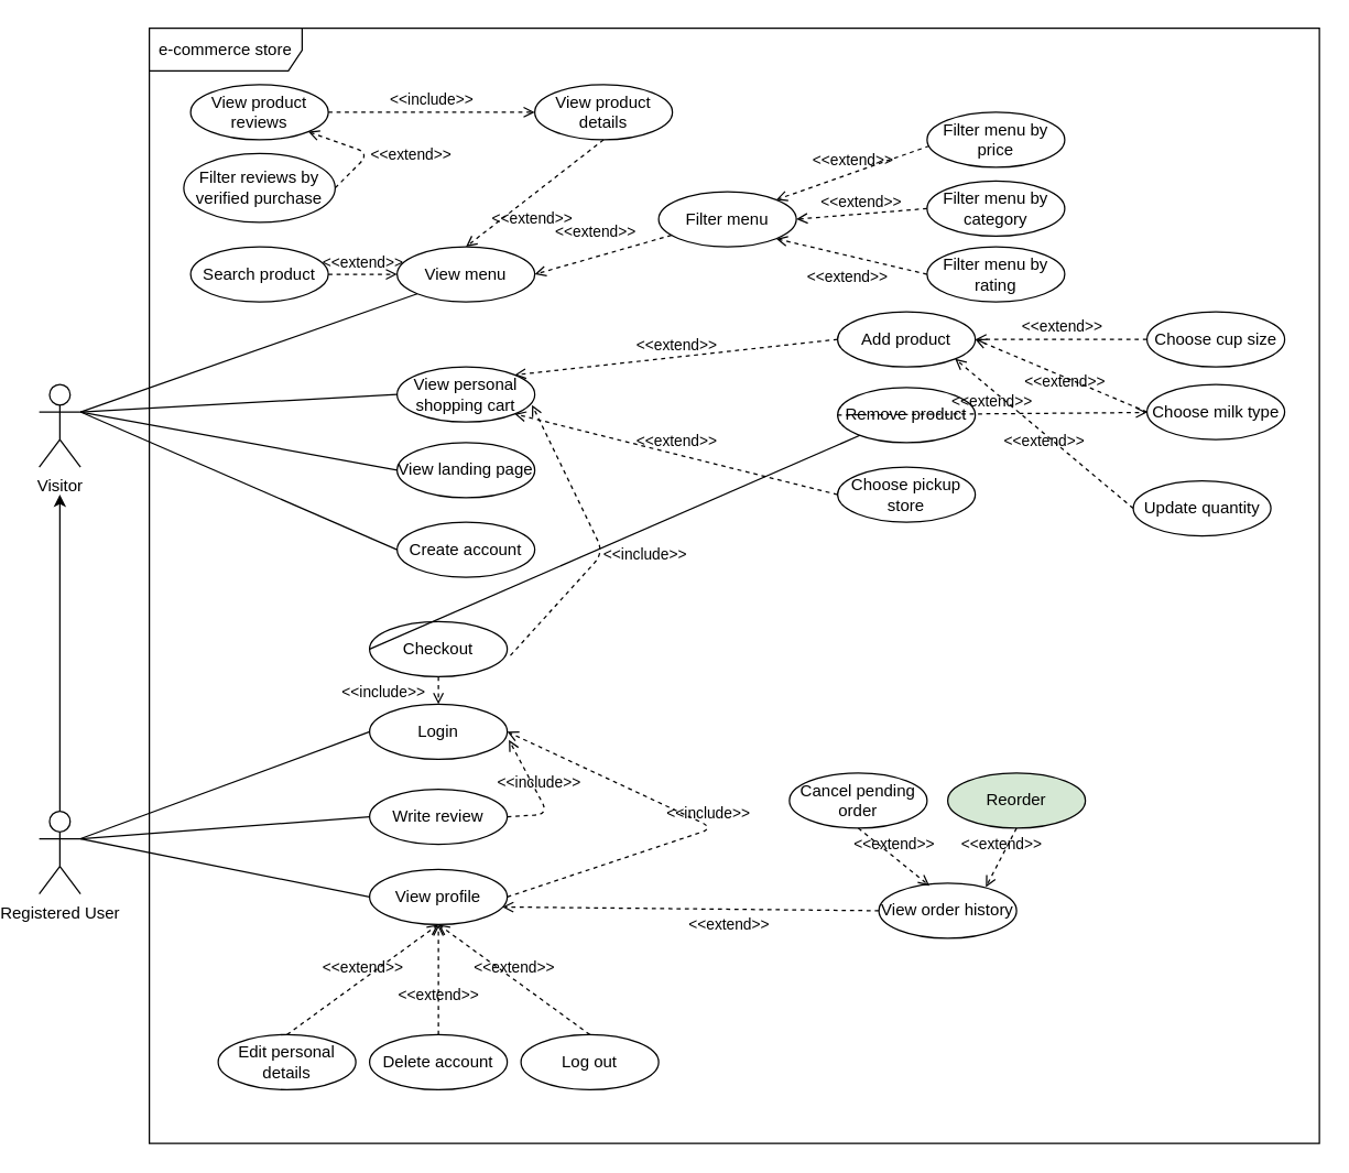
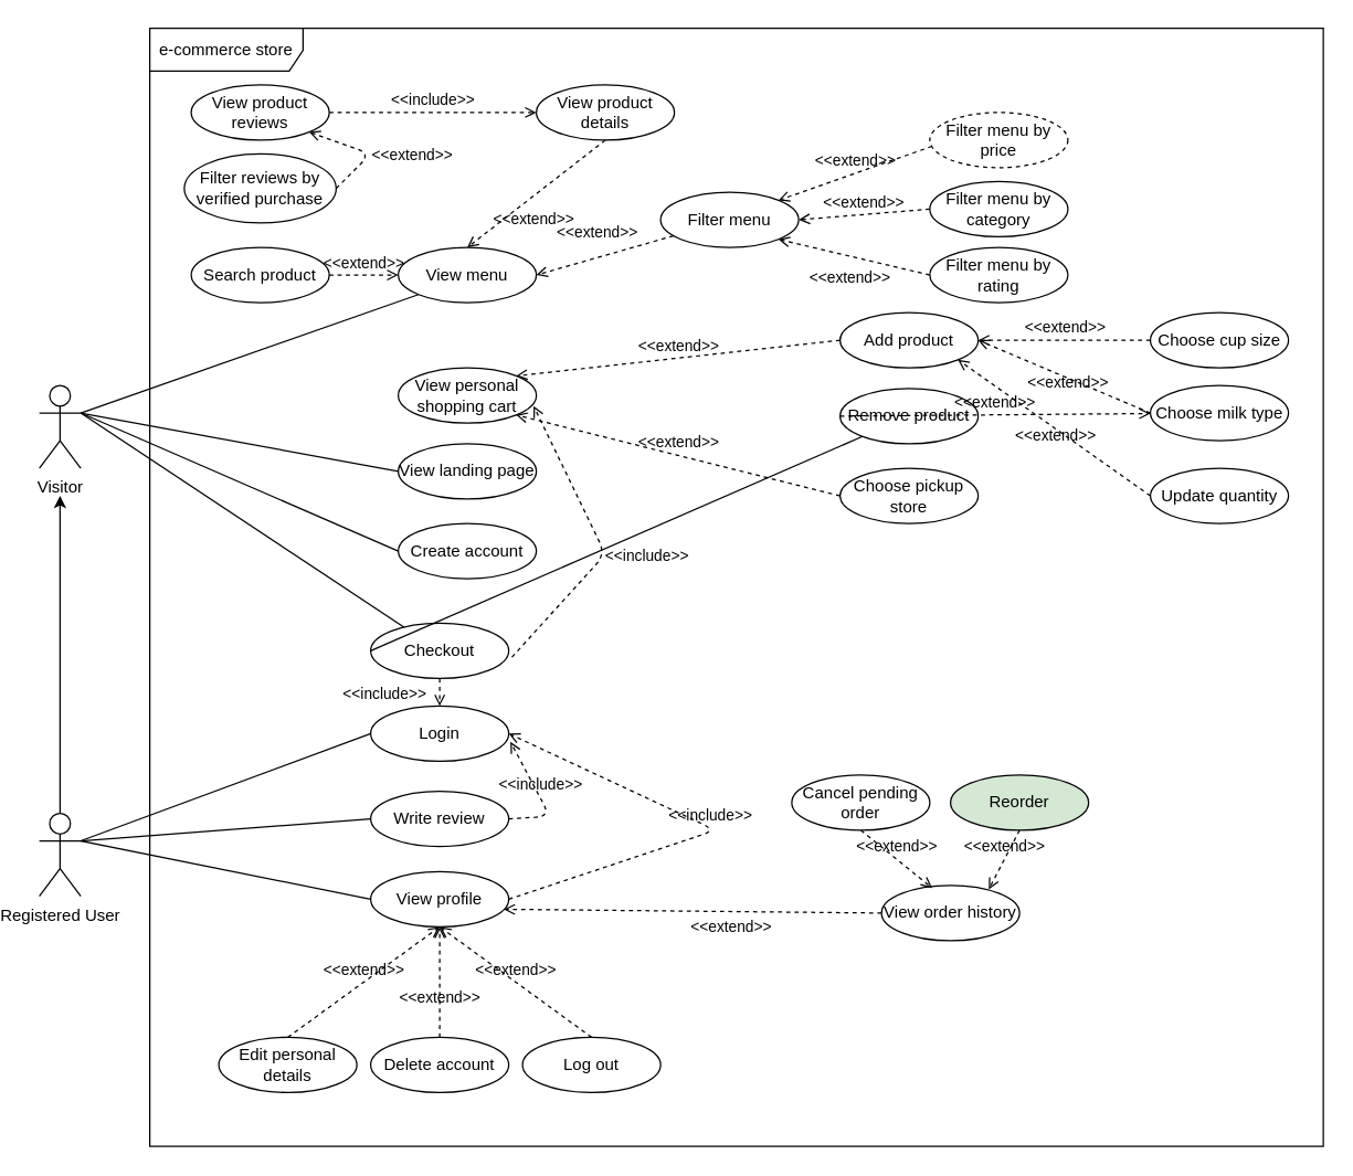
  <mxCell id="0" />
  <mxCell id="1" parent="0" />
  <mxCell id="2" value="Visitor" style="shape=umlActor;verticalLabelPosition=bottom;verticalAlign=top;html=1;" parent="1" vertex="1"><mxGeometry x="20" y="278.75" width="30" height="60" as="geometry" /></mxCell>
  <mxCell id="3" style="edgeStyle=none;html=1;" parent="1" source="4" edge="1"><mxGeometry relative="1" as="geometry"><mxPoint x="35" y="358.75" as="targetPoint" /></mxGeometry></mxCell>
  <mxCell id="4" value="Registered User" style="shape=umlActor;verticalLabelPosition=bottom;verticalAlign=top;html=1;" parent="1" vertex="1"><mxGeometry x="20" y="588.75" width="30" height="60" as="geometry" /></mxCell>
  <mxCell id="5" value="View order history" style="ellipse;whiteSpace=wrap;html=1;" parent="1" vertex="1"><mxGeometry x="630" y="641" width="100" height="40" as="geometry" /></mxCell>
  <mxCell id="6" value="Write review" style="ellipse;whiteSpace=wrap;html=1;" parent="1" vertex="1"><mxGeometry x="260" y="572.75" width="100" height="40" as="geometry" /></mxCell>
  <mxCell id="7" value="Login" style="ellipse;whiteSpace=wrap;html=1;align=center;" parent="1" vertex="1"><mxGeometry x="260" y="511" width="100" height="40" as="geometry" /></mxCell>
  <mxCell id="8" value="View landing page" style="ellipse;whiteSpace=wrap;html=1;align=center;" parent="1" vertex="1"><mxGeometry x="280" y="321" width="100" height="40" as="geometry" /></mxCell>
  <mxCell id="9" value="" style="endArrow=none;html=1;rounded=0;exitX=0;exitY=0.5;exitDx=0;exitDy=0;entryX=1;entryY=0.333;entryDx=0;entryDy=0;entryPerimeter=0;" parent="1" source="8" target="2" edge="1"><mxGeometry relative="1" as="geometry"><mxPoint x="582.5" y="350.25" as="sourcePoint" /><mxPoint x="50" y="301" as="targetPoint" /></mxGeometry></mxCell>
  <mxCell id="10" value="View product reviews" style="ellipse;whiteSpace=wrap;html=1;" parent="1" vertex="1"><mxGeometry x="130" y="61" width="100" height="40" as="geometry" /></mxCell>
  <mxCell id="11" value="Create account" style="ellipse;whiteSpace=wrap;html=1;" parent="1" vertex="1"><mxGeometry x="280" y="378.75" width="100" height="40" as="geometry" /></mxCell>
  <mxCell id="12" value="" style="endArrow=none;html=1;rounded=0;exitX=0;exitY=0.5;exitDx=0;exitDy=0;entryX=1;entryY=0.333;entryDx=0;entryDy=0;entryPerimeter=0;" parent="1" source="11" target="2" edge="1"><mxGeometry relative="1" as="geometry"><mxPoint x="582.5" y="350.25" as="sourcePoint" /><mxPoint x="100" y="298.75" as="targetPoint" /></mxGeometry></mxCell>
  <mxCell id="13" value="View profile" style="ellipse;whiteSpace=wrap;html=1;" parent="1" vertex="1"><mxGeometry x="260" y="631" width="100" height="40" as="geometry" /></mxCell>
  <mxCell id="14" value="Filter menu" style="ellipse;whiteSpace=wrap;html=1;align=center;" parent="1" vertex="1"><mxGeometry x="470" y="138.75" width="100" height="40" as="geometry" /></mxCell>
  <mxCell id="15" value="&amp;lt;&amp;lt;extend&amp;gt;&amp;gt;" style="html=1;verticalAlign=bottom;labelBackgroundColor=none;endArrow=open;endFill=0;dashed=1;entryX=1;entryY=0.5;entryDx=0;entryDy=0;" parent="1" source="14" target="16" edge="1"><mxGeometry x="0.068" y="-9" width="160" relative="1" as="geometry"><mxPoint x="530" y="233.25" as="sourcePoint" /><mxPoint x="680" y="203.25" as="targetPoint" /><mxPoint as="offset" /></mxGeometry></mxCell>
  <mxCell id="16" value="View menu" style="ellipse;whiteSpace=wrap;html=1;align=center;" parent="1" vertex="1"><mxGeometry x="280" y="178.75" width="100" height="40" as="geometry" /></mxCell>
  <mxCell id="17" value="Add product" style="ellipse;whiteSpace=wrap;html=1;align=center;" parent="1" vertex="1"><mxGeometry x="600" y="226" width="100" height="40" as="geometry" /></mxCell>
  <mxCell id="18" value="Choose cup size" style="ellipse;whiteSpace=wrap;html=1;align=center;" parent="1" vertex="1"><mxGeometry x="824.77" y="226" width="100" height="40" as="geometry" /></mxCell>
  <mxCell id="19" value="&amp;lt;&amp;lt;extend&amp;gt;&amp;gt;" style="html=1;verticalAlign=bottom;labelBackgroundColor=none;endArrow=open;endFill=0;dashed=1;entryX=1;entryY=0.5;entryDx=0;entryDy=0;exitX=0;exitY=0.5;exitDx=0;exitDy=0;" parent="1" source="18" target="17" edge="1"><mxGeometry width="160" relative="1" as="geometry"><mxPoint x="834.77" y="206" as="sourcePoint" /><mxPoint x="744.77" y="206" as="targetPoint" /></mxGeometry></mxCell>
  <mxCell id="20" value="Filter reviews by verified purchase" style="ellipse;whiteSpace=wrap;html=1;align=center;" parent="1" vertex="1"><mxGeometry x="125" y="111" width="110" height="50" as="geometry" /></mxCell>
  <mxCell id="21" value="&amp;lt;&amp;lt;extend&amp;gt;&amp;gt;" style="html=1;verticalAlign=bottom;labelBackgroundColor=none;endArrow=open;endFill=0;dashed=1;exitX=1;exitY=0.5;exitDx=0;exitDy=0;entryX=1;entryY=1;entryDx=0;entryDy=0;" parent="1" source="20" target="10" edge="1"><mxGeometry x="-0.145" y="-32" width="160" relative="1" as="geometry"><mxPoint x="390" y="278.75" as="sourcePoint" /><mxPoint x="550" y="278.75" as="targetPoint" /><Array as="points"><mxPoint x="260" y="111" /></Array><mxPoint x="19" y="40" as="offset" /></mxGeometry></mxCell>
  <mxCell id="22" value="&amp;lt;&amp;lt;extend&amp;gt;&amp;gt;" style="html=1;verticalAlign=bottom;labelBackgroundColor=none;endArrow=open;endFill=0;dashed=1;entryX=0.964;entryY=0.682;entryDx=0;entryDy=0;entryPerimeter=0;exitX=0;exitY=0.5;exitDx=0;exitDy=0;" parent="1" source="5" target="13" edge="1"><mxGeometry x="-0.2" y="20" width="160" relative="1" as="geometry"><mxPoint x="420" y="719.75" as="sourcePoint" /><mxPoint x="690" y="712.75" as="targetPoint" /><mxPoint as="offset" /></mxGeometry></mxCell>
  <mxCell id="23" value="" style="endArrow=none;html=1;rounded=0;exitX=0;exitY=0.5;exitDx=0;exitDy=0;entryX=1;entryY=0.333;entryDx=0;entryDy=0;entryPerimeter=0;" parent="1" source="6" target="4" edge="1"><mxGeometry relative="1" as="geometry"><mxPoint x="732.5" y="600.25" as="sourcePoint" /><mxPoint x="120" y="618.75" as="targetPoint" /></mxGeometry></mxCell>
  <mxCell id="24" value="" style="endArrow=none;html=1;rounded=0;exitX=0;exitY=0.5;exitDx=0;exitDy=0;entryX=1;entryY=0.333;entryDx=0;entryDy=0;entryPerimeter=0;" parent="1" source="13" target="4" edge="1"><mxGeometry relative="1" as="geometry"><mxPoint x="732.5" y="600.25" as="sourcePoint" /><mxPoint x="120" y="618.75" as="targetPoint" /></mxGeometry></mxCell>
  <mxCell id="25" value="" style="endArrow=none;html=1;rounded=0;exitX=0;exitY=0.5;exitDx=0;exitDy=0;entryX=1;entryY=0.333;entryDx=0;entryDy=0;entryPerimeter=0;" parent="1" source="7" target="4" edge="1"><mxGeometry relative="1" as="geometry"><mxPoint x="345" y="578.75" as="sourcePoint" /><mxPoint x="120" y="618.75" as="targetPoint" /></mxGeometry></mxCell>
  <mxCell id="26" value="&amp;lt;&amp;lt;include&amp;gt;&amp;gt;" style="html=1;verticalAlign=bottom;labelBackgroundColor=none;endArrow=open;endFill=0;dashed=1;exitX=1;exitY=0.5;exitDx=0;exitDy=0;entryX=1.012;entryY=0.647;entryDx=0;entryDy=0;entryPerimeter=0;" parent="1" source="6" target="7" edge="1"><mxGeometry width="160" relative="1" as="geometry"><mxPoint x="580" y="542.75" as="sourcePoint" /><mxPoint x="740" y="542.75" as="targetPoint" /><Array as="points"><mxPoint x="390" y="591" /></Array></mxGeometry></mxCell>
  <mxCell id="27" value="&amp;lt;&amp;lt;include&amp;gt;&amp;gt;" style="html=1;verticalAlign=bottom;labelBackgroundColor=none;endArrow=open;endFill=0;dashed=1;exitX=1;exitY=0.5;exitDx=0;exitDy=0;entryX=1;entryY=0.5;entryDx=0;entryDy=0;" parent="1" source="13" target="7" edge="1"><mxGeometry width="160" relative="1" as="geometry"><mxPoint x="580" y="542.75" as="sourcePoint" /><mxPoint x="740" y="542.75" as="targetPoint" /><Array as="points"><mxPoint x="510" y="601" /></Array></mxGeometry></mxCell>
  <mxCell id="28" value="" style="endArrow=none;html=1;rounded=0;exitX=0;exitY=1;exitDx=0;exitDy=0;entryX=1;entryY=0.333;entryDx=0;entryDy=0;entryPerimeter=0;" parent="1" source="16" target="2" edge="1"><mxGeometry relative="1" as="geometry"><mxPoint x="582.5" y="210.25" as="sourcePoint" /><mxPoint x="90" y="298.75" as="targetPoint" /></mxGeometry></mxCell>
  <mxCell id="29" value="Search product" style="ellipse;whiteSpace=wrap;html=1;align=center;" parent="1" vertex="1"><mxGeometry x="130" y="178.75" width="100" height="40" as="geometry" /></mxCell>
  <mxCell id="30" value="&amp;lt;&amp;lt;extend&amp;gt;&amp;gt;" style="html=1;verticalAlign=bottom;labelBackgroundColor=none;endArrow=open;endFill=0;dashed=1;exitX=1;exitY=0.5;exitDx=0;exitDy=0;entryX=0;entryY=0.5;entryDx=0;entryDy=0;" parent="1" source="29" target="16" edge="1"><mxGeometry width="160" relative="1" as="geometry"><mxPoint x="570" y="261" as="sourcePoint" /><mxPoint x="390" y="124.5" as="targetPoint" /></mxGeometry></mxCell>
  <mxCell id="31" value="Choose pickup store" style="ellipse;whiteSpace=wrap;html=1;align=center;" parent="1" vertex="1"><mxGeometry x="600" y="338.75" width="100" height="40" as="geometry" /></mxCell>
  <mxCell id="32" value="e-commerce store" style="shape=umlFrame;whiteSpace=wrap;html=1;width=111;height=31;" parent="1" vertex="1"><mxGeometry x="100" y="20" width="850" height="810" as="geometry" /></mxCell>
  <mxCell id="33" value="View product details" style="ellipse;whiteSpace=wrap;html=1;align=center;" parent="1" vertex="1"><mxGeometry x="380" y="61" width="100" height="40" as="geometry" /></mxCell>
  <mxCell id="34" value="&amp;lt;&amp;lt;extend&amp;gt;&amp;gt;" style="html=1;verticalAlign=bottom;labelBackgroundColor=none;endArrow=open;endFill=0;dashed=1;exitX=0.5;exitY=1;exitDx=0;exitDy=0;entryX=0.5;entryY=0;entryDx=0;entryDy=0;" parent="1" source="33" target="16" edge="1"><mxGeometry x="0.279" y="20" width="160" relative="1" as="geometry"><mxPoint x="540" y="238.75" as="sourcePoint" /><mxPoint x="700" y="238.75" as="targetPoint" /><mxPoint as="offset" /></mxGeometry></mxCell>
- <mxCell id="35" value="Filter menu by price" style="ellipse;whiteSpace=wrap;html=1;align=center;" parent="1" vertex="1"><mxGeometry x="665" y="81" width="100" height="40" as="geometry" /></mxCell>
+ <mxCell id="35" value="Filter menu by price" style="ellipse;whiteSpace=wrap;html=1;align=center;dashed=1;" parent="1" vertex="1"><mxGeometry x="665" y="81" width="100" height="40" as="geometry" /></mxCell>
  <mxCell id="36" value="Filter menu by category" style="ellipse;whiteSpace=wrap;html=1;align=center;" parent="1" vertex="1"><mxGeometry x="665" y="131" width="100" height="40" as="geometry" /></mxCell>
  <mxCell id="37" value="Filter menu by rating" style="ellipse;whiteSpace=wrap;html=1;align=center;" parent="1" vertex="1"><mxGeometry x="665" y="178.75" width="100" height="40" as="geometry" /></mxCell>
  <mxCell id="38" value="&amp;lt;&amp;lt;extend&amp;gt;&amp;gt;" style="html=1;verticalAlign=bottom;labelBackgroundColor=none;endArrow=open;endFill=0;dashed=1;exitX=0.016;exitY=0.613;exitDx=0;exitDy=0;exitPerimeter=0;entryX=1;entryY=0;entryDx=0;entryDy=0;" parent="1" source="35" target="14" edge="1"><mxGeometry width="160" relative="1" as="geometry"><mxPoint x="380" y="288.75" as="sourcePoint" /><mxPoint x="520" y="138.75" as="targetPoint" /></mxGeometry></mxCell>
  <mxCell id="39" value="&amp;lt;&amp;lt;extend&amp;gt;&amp;gt;" style="html=1;verticalAlign=bottom;labelBackgroundColor=none;endArrow=open;endFill=0;dashed=1;exitX=0;exitY=0.5;exitDx=0;exitDy=0;entryX=1;entryY=0.5;entryDx=0;entryDy=0;" parent="1" source="36" target="14" edge="1"><mxGeometry width="160" relative="1" as="geometry"><mxPoint x="676.6" y="123.27" as="sourcePoint" /><mxPoint x="620" y="118.75" as="targetPoint" /></mxGeometry></mxCell>
  <mxCell id="40" value="&amp;lt;&amp;lt;extend&amp;gt;&amp;gt;" style="html=1;verticalAlign=bottom;labelBackgroundColor=none;endArrow=open;endFill=0;dashed=1;exitX=0;exitY=0.5;exitDx=0;exitDy=0;entryX=1;entryY=1;entryDx=0;entryDy=0;" parent="1" source="37" target="14" edge="1"><mxGeometry x="-0.033" y="23" width="160" relative="1" as="geometry"><mxPoint x="370" y="308.75" as="sourcePoint" /><mxPoint x="530" y="308.75" as="targetPoint" /><mxPoint y="1" as="offset" /></mxGeometry></mxCell>
  <mxCell id="41" value="Checkout" style="ellipse;whiteSpace=wrap;html=1;" parent="1" vertex="1"><mxGeometry x="260" y="451" width="100" height="40" as="geometry" /></mxCell>
  <mxCell id="42" value="&amp;lt;&amp;lt;include&amp;gt;&amp;gt;" style="html=1;verticalAlign=bottom;labelBackgroundColor=none;endArrow=open;endFill=0;dashed=1;exitX=1;exitY=0.5;exitDx=0;exitDy=0;entryX=0;entryY=0.5;entryDx=0;entryDy=0;" parent="1" source="10" target="33" edge="1"><mxGeometry width="160" relative="1" as="geometry"><mxPoint x="310" y="151" as="sourcePoint" /><mxPoint x="470" y="151" as="targetPoint" /></mxGeometry></mxCell>
  <mxCell id="43" value="" style="endArrow=none;html=1;rounded=0;exitX=0;exitY=0.5;exitDx=0;exitDy=0;" parent="1" source="41" target="54" edge="1"><mxGeometry relative="1" as="geometry"><mxPoint x="472.5" y="422.5" as="sourcePoint" /><mxPoint x="120" y="621" as="targetPoint" /></mxGeometry></mxCell>
  <mxCell id="44" value="Reorder" style="ellipse;whiteSpace=wrap;html=1;fillColor=#d5e8d4;" parent="1" vertex="1"><mxGeometry x="680" y="561" width="100" height="40" as="geometry" /></mxCell>
  <mxCell id="45" value="Cancel pending order" style="ellipse;whiteSpace=wrap;html=1;" parent="1" vertex="1"><mxGeometry x="565" y="561" width="100" height="40" as="geometry" /></mxCell>
  <mxCell id="46" value="Edit personal details" style="ellipse;whiteSpace=wrap;html=1;" parent="1" vertex="1"><mxGeometry x="150" y="751" width="100" height="40" as="geometry" /></mxCell>
  <mxCell id="47" value="Delete account" style="ellipse;whiteSpace=wrap;html=1;" parent="1" vertex="1"><mxGeometry x="260" y="751" width="100" height="40" as="geometry" /></mxCell>
  <mxCell id="48" value="Log out" style="ellipse;whiteSpace=wrap;html=1;" parent="1" vertex="1"><mxGeometry x="370" y="751" width="100" height="40" as="geometry" /></mxCell>
  <mxCell id="49" value="&amp;lt;&amp;lt;extend&amp;gt;&amp;gt;" style="html=1;verticalAlign=bottom;labelBackgroundColor=none;endArrow=open;endFill=0;dashed=1;exitX=0.5;exitY=0;exitDx=0;exitDy=0;entryX=0.5;entryY=1;entryDx=0;entryDy=0;" parent="1" source="46" target="13" edge="1"><mxGeometry width="160" relative="1" as="geometry"><mxPoint x="460" y="561" as="sourcePoint" /><mxPoint x="620" y="561" as="targetPoint" /></mxGeometry></mxCell>
  <mxCell id="50" value="&amp;lt;&amp;lt;extend&amp;gt;&amp;gt;" style="html=1;verticalAlign=bottom;labelBackgroundColor=none;endArrow=open;endFill=0;dashed=1;exitX=0.5;exitY=0;exitDx=0;exitDy=0;entryX=0.5;entryY=1;entryDx=0;entryDy=0;" parent="1" source="47" target="13" edge="1"><mxGeometry x="-0.5" width="160" relative="1" as="geometry"><mxPoint x="210" y="761" as="sourcePoint" /><mxPoint x="320" y="681" as="targetPoint" /><mxPoint as="offset" /></mxGeometry></mxCell>
  <mxCell id="51" value="&amp;lt;&amp;lt;extend&amp;gt;&amp;gt;" style="html=1;verticalAlign=bottom;labelBackgroundColor=none;endArrow=open;endFill=0;dashed=1;exitX=0.5;exitY=0;exitDx=0;exitDy=0;" parent="1" source="48" edge="1"><mxGeometry width="160" relative="1" as="geometry"><mxPoint x="320" y="761" as="sourcePoint" /><mxPoint x="310" y="671" as="targetPoint" /></mxGeometry></mxCell>
  <mxCell id="52" value="&amp;lt;&amp;lt;extend&amp;gt;&amp;gt;" style="html=1;verticalAlign=bottom;labelBackgroundColor=none;endArrow=open;endFill=0;dashed=1;exitX=0.5;exitY=1;exitDx=0;exitDy=0;entryX=0.777;entryY=0.071;entryDx=0;entryDy=0;entryPerimeter=0;" parent="1" source="44" target="5" edge="1"><mxGeometry width="160" relative="1" as="geometry"><mxPoint x="460" y="631" as="sourcePoint" /><mxPoint x="620" y="631" as="targetPoint" /></mxGeometry></mxCell>
  <mxCell id="53" value="&amp;lt;&amp;lt;extend&amp;gt;&amp;gt;" style="html=1;verticalAlign=bottom;labelBackgroundColor=none;endArrow=open;endFill=0;dashed=1;exitX=0.5;exitY=1;exitDx=0;exitDy=0;entryX=0.367;entryY=0.046;entryDx=0;entryDy=0;entryPerimeter=0;" parent="1" source="45" target="5" edge="1"><mxGeometry width="160" relative="1" as="geometry"><mxPoint x="460" y="631" as="sourcePoint" /><mxPoint x="680" y="681" as="targetPoint" /></mxGeometry></mxCell>
  <mxCell id="54" value="Remove product" style="ellipse;whiteSpace=wrap;html=1;align=center;" parent="1" vertex="1"><mxGeometry x="600" y="281" width="100" height="40" as="geometry" /></mxCell>
  <mxCell id="55" value="&amp;lt;&amp;lt;extend&amp;gt;&amp;gt;" style="html=1;verticalAlign=bottom;labelBackgroundColor=none;endArrow=open;endFill=0;dashed=1;exitX=0;exitY=0.5;exitDx=0;exitDy=0;" parent="1" source="54" target="56" edge="1"><mxGeometry width="160" relative="1" as="geometry"><mxPoint x="770" y="271" as="sourcePoint" /><mxPoint x="490" y="291" as="targetPoint" /></mxGeometry></mxCell>
  <mxCell id="56" value="Choose milk type" style="ellipse;whiteSpace=wrap;html=1;align=center;" parent="1" vertex="1"><mxGeometry x="824.77" y="278.75" width="100" height="40" as="geometry" /></mxCell>
  <mxCell id="57" value="&amp;lt;&amp;lt;extend&amp;gt;&amp;gt;" style="html=1;verticalAlign=bottom;labelBackgroundColor=none;endArrow=open;endFill=0;dashed=1;entryX=1;entryY=0.5;entryDx=0;entryDy=0;exitX=0;exitY=0.5;exitDx=0;exitDy=0;" parent="1" source="56" target="17" edge="1"><mxGeometry x="-0.115" y="11" width="160" relative="1" as="geometry"><mxPoint x="834.77" y="256" as="sourcePoint" /><mxPoint x="744.77" y="256" as="targetPoint" /><mxPoint as="offset" /></mxGeometry></mxCell>
  <mxCell id="58" value="View personal shopping cart" style="ellipse;whiteSpace=wrap;html=1;align=center;" parent="1" vertex="1"><mxGeometry x="280" y="266" width="100" height="40" as="geometry" /></mxCell>
- <mxCell id="59" value="" style="endArrow=none;html=1;rounded=0;exitX=1;exitY=0.333;exitDx=0;exitDy=0;entryX=0;entryY=0.5;entryDx=0;entryDy=0;exitPerimeter=0;" parent="1" source="2" target="58" edge="1"><mxGeometry relative="1" as="geometry"><mxPoint x="452.5" y="362.5" as="sourcePoint" /><mxPoint x="280" y="301" as="targetPoint" /></mxGeometry></mxCell>
+ <mxCell id="59" value="" style="endArrow=none;html=1;rounded=0;exitX=1;exitY=0.333;exitDx=0;exitDy=0;exitPerimeter=0;" parent="1" source="2" target="41" edge="1"><mxGeometry relative="1" as="geometry"><mxPoint x="452.5" y="362.5" as="sourcePoint" /><mxPoint x="280" y="301" as="targetPoint" /></mxGeometry></mxCell>
  <mxCell id="60" value="&amp;lt;&amp;lt;include&amp;gt;&amp;gt;" style="html=1;verticalAlign=bottom;labelBackgroundColor=none;endArrow=open;endFill=0;dashed=1;exitX=0.5;exitY=1;exitDx=0;exitDy=0;entryX=0.5;entryY=0;entryDx=0;entryDy=0;" parent="1" source="41" target="7" edge="1"><mxGeometry x="1" y="-40" width="160" relative="1" as="geometry"><mxPoint x="330" y="541" as="sourcePoint" /><mxPoint x="490" y="541" as="targetPoint" /><mxPoint as="offset" /></mxGeometry></mxCell>
  <mxCell id="61" value="&amp;lt;&amp;lt;extend&amp;gt;&amp;gt;" style="html=1;verticalAlign=bottom;labelBackgroundColor=none;endArrow=open;endFill=0;dashed=1;exitX=0;exitY=0.5;exitDx=0;exitDy=0;entryX=1;entryY=1;entryDx=0;entryDy=0;" parent="1" source="31" target="58" edge="1"><mxGeometry x="0.004" width="160" relative="1" as="geometry"><mxPoint x="644.77" y="301" as="sourcePoint" /><mxPoint x="475.233" y="305.191" as="targetPoint" /><mxPoint as="offset" /></mxGeometry></mxCell>
  <mxCell id="62" value="&amp;lt;&amp;lt;extend&amp;gt;&amp;gt;" style="html=1;verticalAlign=bottom;labelBackgroundColor=none;endArrow=open;endFill=0;dashed=1;exitX=0;exitY=0.5;exitDx=0;exitDy=0;entryX=1;entryY=0;entryDx=0;entryDy=0;" parent="1" source="17" target="58" edge="1"><mxGeometry width="160" relative="1" as="geometry"><mxPoint x="644.77" y="351" as="sourcePoint" /><mxPoint x="475.233" y="276.809" as="targetPoint" /></mxGeometry></mxCell>
- <mxCell id="63" value="Update quantity" style="ellipse;whiteSpace=wrap;html=1;align=center;" parent="1" vertex="1"><mxGeometry x="814.77" y="348.75" width="100" height="40" as="geometry" /></mxCell>
+ <mxCell id="63" value="Update quantity" style="ellipse;whiteSpace=wrap;html=1;align=center;" parent="1" vertex="1"><mxGeometry x="824.77" y="338.75" width="100" height="40" as="geometry" /></mxCell>
  <mxCell id="64" value="&amp;lt;&amp;lt;extend&amp;gt;&amp;gt;" style="html=1;verticalAlign=bottom;labelBackgroundColor=none;endArrow=open;endFill=0;dashed=1;entryX=1;entryY=1;entryDx=0;entryDy=0;exitX=0;exitY=0.5;exitDx=0;exitDy=0;" parent="1" source="63" target="17" edge="1"><mxGeometry x="-0.115" y="11" width="160" relative="1" as="geometry"><mxPoint x="834.77" y="308.75" as="sourcePoint" /><mxPoint x="710" y="256" as="targetPoint" /><mxPoint as="offset" /></mxGeometry></mxCell>
  <mxCell id="65" value="&amp;lt;&amp;lt;include&amp;gt;&amp;gt;" style="html=1;verticalAlign=bottom;labelBackgroundColor=none;endArrow=open;endFill=0;dashed=1;exitX=1.023;exitY=0.616;exitDx=0;exitDy=0;exitPerimeter=0;entryX=0.98;entryY=0.69;entryDx=0;entryDy=0;entryPerimeter=0;" parent="1" source="41" target="58" edge="1"><mxGeometry x="-0.084" y="-32" width="160" relative="1" as="geometry"><mxPoint x="490" y="351" as="sourcePoint" /><mxPoint x="650" y="351" as="targetPoint" /><Array as="points"><mxPoint x="430" y="401" /></Array><mxPoint x="1" y="24" as="offset" /></mxGeometry></mxCell>
